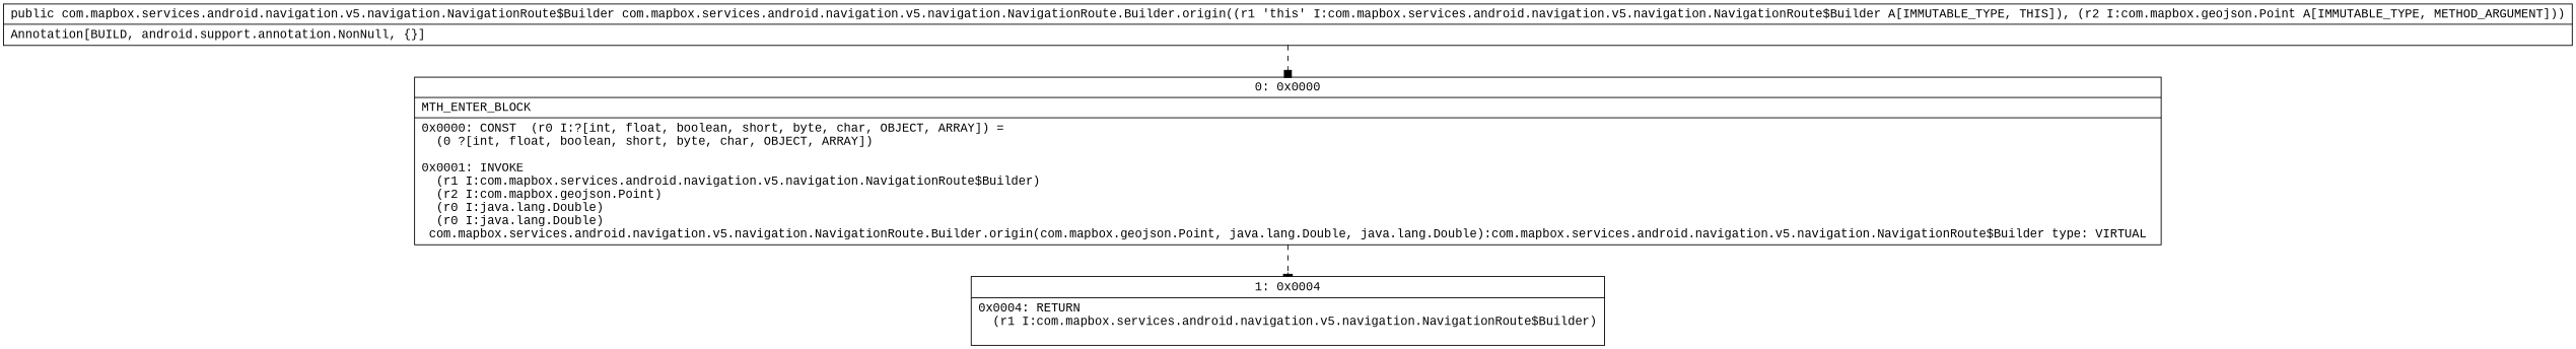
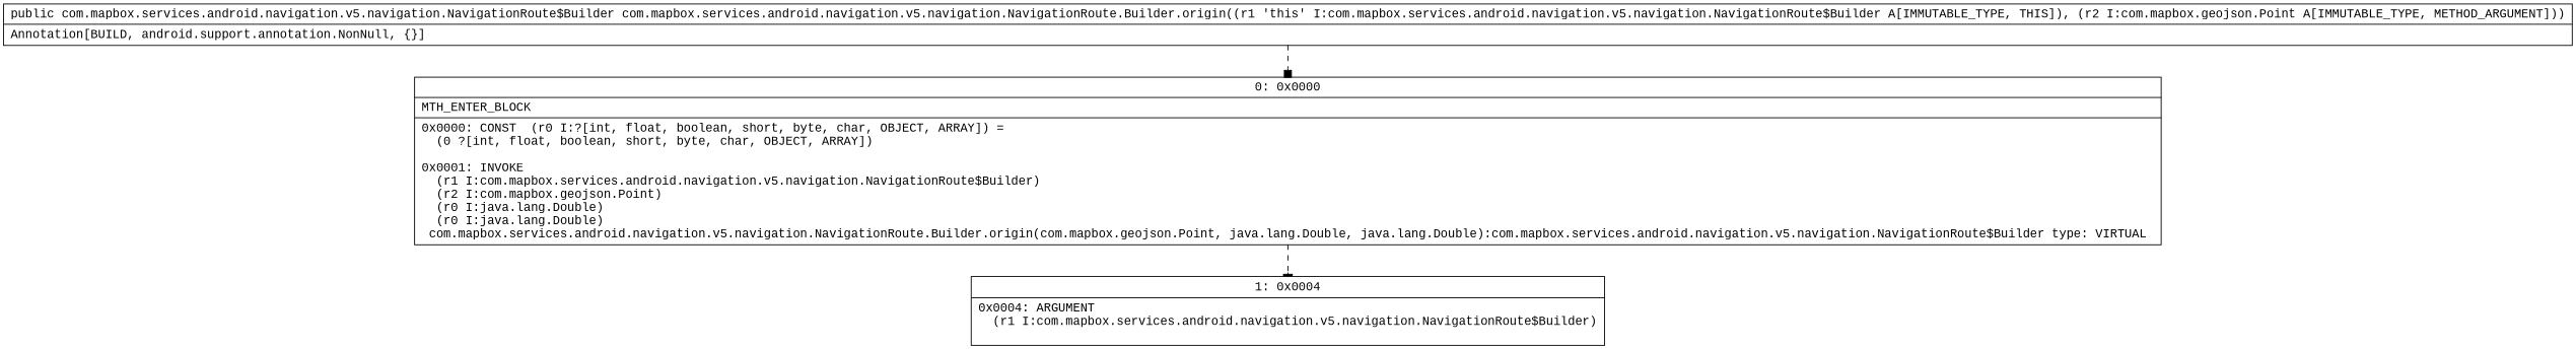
  digraph {
    fontname="Liberation Mono"
    node [shape=record fontname="Liberation Mono"]
    edge [style=dashed fontname="Liberation Mono"]
    n1 [label="{0\:\ 0x0000|MTH_ENTER_BLOCK\l|0x0000: CONST  (r0 I:?[int, float, boolean, short, byte, char, OBJECT, ARRAY]) = \l  (0 ?[int, float, boolean, short, byte, char, OBJECT, ARRAY])\l \l0x0001: INVOKE  \l  (r1 I:com.mapbox.services.android.navigation.v5.navigation.NavigationRoute$Builder)\l  (r2 I:com.mapbox.geojson.Point)\l  (r0 I:java.lang.Double)\l  (r0 I:java.lang.Double)\l com.mapbox.services.android.navigation.v5.navigation.NavigationRoute.Builder.origin(com.mapbox.geojson.Point, java.lang.Double, java.lang.Double):com.mapbox.services.android.navigation.v5.navigation.NavigationRoute$Builder type: VIRTUAL \l}"]
-   n2 [label="{1\:\ 0x0004|0x0004: RETURN  \l  (r1 I:com.mapbox.services.android.navigation.v5.navigation.NavigationRoute$Builder)\l \l}"]
+   n2 [label="{1\:\ 0x0004|0x0004: ARGUMENT  \l  (r1 I:com.mapbox.services.android.navigation.v5.navigation.NavigationRoute$Builder)\l \l}"]
    n3 [label="{public com.mapbox.services.android.navigation.v5.navigation.NavigationRoute$Builder com.mapbox.services.android.navigation.v5.navigation.NavigationRoute.Builder.origin((r1 'this' I:com.mapbox.services.android.navigation.v5.navigation.NavigationRoute$Builder A[IMMUTABLE_TYPE, THIS]), (r2 I:com.mapbox.geojson.Point A[IMMUTABLE_TYPE, METHOD_ARGUMENT]))  | Annotation[BUILD, android.support.annotation.NonNull, \{\}]\l}"]
    n1 -> n2 [arrowhead=tee]
    n3 -> n1 [arrowhead=box]
  }
